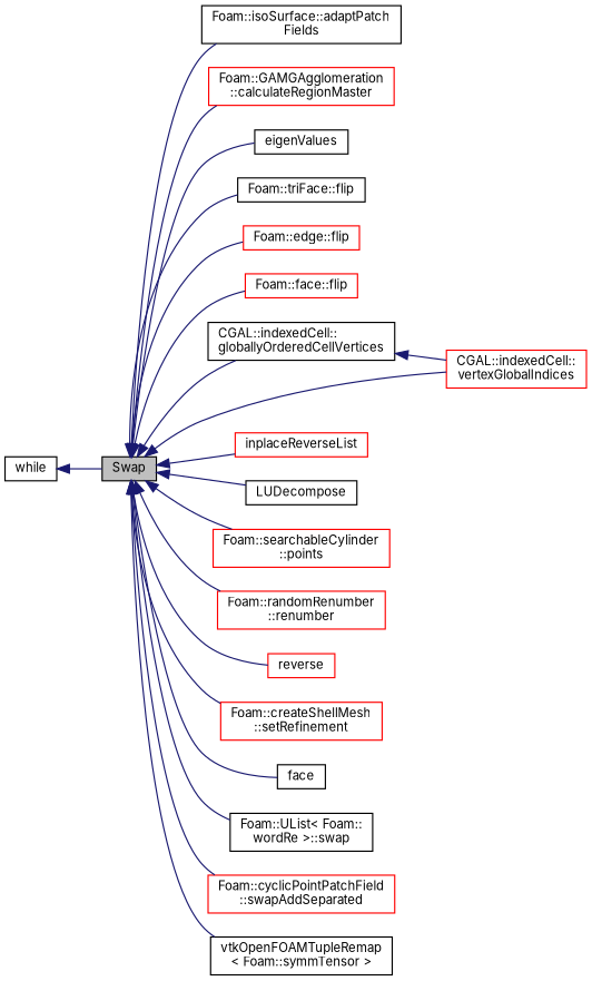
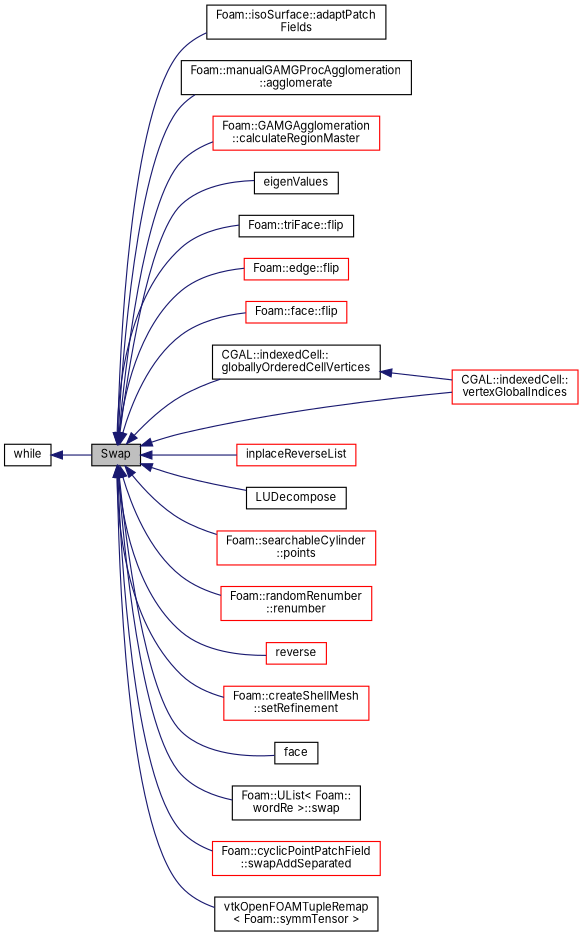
  digraph {
    fontname=Inter
    rankdir=LR
    node [color=black fontname=Inter fontsize=10 shape=record]
    edge [color=midnightblue dir=back fontname=Inter fontsize=10 labelfontname=Helvetica labelfontsize=10 style=solid]
    n1 [fillcolor=grey75 fontcolor=black height=0.2 label=Swap style=filled width=0.4]
    n2 [height=0.2 label="Foam::isoSurface::adaptPatch\lFields" width=0.4]
+   n3 [height=0.2 label="Foam::manualGAMGProcAgglomeration\l::agglomerate" width=0.4]
    n4 [color=red height=0.2 label="Foam::GAMGAgglomeration\l::calculateRegionMaster" width=0.4]
    n5 [height=0.2 label=eigenValues width=0.4]
    n6 [height=0.2 label="Foam::triFace::flip" width=0.4]
    n7 [color=red height=0.2 label="Foam::edge::flip" width=0.4]
    n8 [color=red height=0.2 label="Foam::face::flip" width=0.4]
    n9 [height=0.2 label="CGAL::indexedCell::\lgloballyOrderedCellVertices" width=0.4]
    n10 [color=red height=0.2 label="CGAL::indexedCell::\lvertexGlobalIndices" width=0.4]
    n11 [color=red height=0.2 label=inplaceReverseList width=0.4]
    n12 [height=0.2 label=LUDecompose width=0.4]
    n13 [color=red height=0.2 label="Foam::searchableCylinder\l::points" width=0.4]
    n14 [color=red height=0.2 label="Foam::randomRenumber\l::renumber" width=0.4]
    n15 [color=red height=0.2 label=reverse width=0.4]
    n16 [color=red height=0.2 label="Foam::createShellMesh\l::setRefinement" width=0.4]
    n17 [height=0.2 label=face width=0.4]
    n18 [height=0.2 label="Foam::UList\< Foam::\lwordRe \>::swap" width=0.4]
    n19 [color=red height=0.2 label="Foam::cyclicPointPatchField\l::swapAddSeparated" width=0.4]
    n20 [height=0.2 label="vtkOpenFOAMTupleRemap\l\< Foam::symmTensor \>" width=0.4]
    n21 [height=0.2 label=while width=0.4]
    n1 -> n2
+   n1 -> n3
    n1 -> n4
    n1 -> n5
    n1 -> n6
    n1 -> n7
    n1 -> n8
    n1 -> n9
    n1 -> n10
    n1 -> n11
    n1 -> n12
    n1 -> n13
    n1 -> n14
    n1 -> n15
    n1 -> n16
    n1 -> n17
    n1 -> n18
    n1 -> n19
    n1 -> n20
    n9 -> n10
    n21 -> n1
  }
